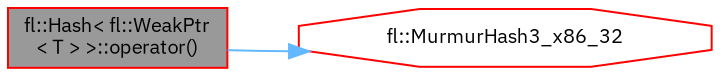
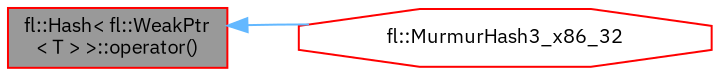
  digraph {
    rankdir=LR
    fontname="IBM Plex Sans"
    node [color=red fontname="IBM Plex Sans" fontsize=10 style=filled]
    n1 [fillcolor=grey60 fontcolor=black height=0.2 label="fl::Hash\< fl::WeakPtr\l\< T \> \>::operator()" shape=box width=0.4]
    n2 [fillcolor=white height=0.2 label="fl::MurmurHash3_x86_32" shape=octagon width=0.4]
-   n1 -> n2 [color=steelblue1 fontname="IBM Plex Sans" fontsize=10 labelfontname=Helvetica labelfontsize=10 style=solid]
+   n2 -> n1 [color=steelblue1 fontname="IBM Plex Sans" fontsize=10 labelfontname=Helvetica labelfontsize=10 style=solid]
  }
